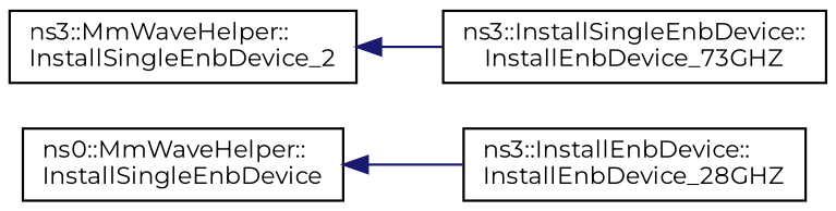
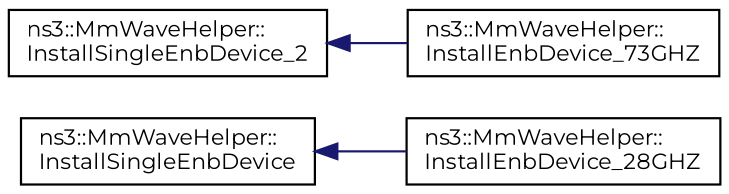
  digraph {
    fontname=Montserrat
    rankdir=LR
    node [color=black fillcolor=white fontname=Montserrat fontsize=10 shape=record style=filled]
    edge [color=midnightblue dir=back fontname=Montserrat fontsize=10 labelfontname=Helvetica labelfontsize=10 style=solid]
-   n1 [height=0.2 label="ns0::MmWaveHelper::\lInstallSingleEnbDevice" width=0.4]
-   n2 [height=0.2 label="ns3::InstallEnbDevice::\lInstallEnbDevice_28GHZ" width=0.4]
+   n1 [height=0.2 label="ns3::MmWaveHelper::\lInstallSingleEnbDevice" width=0.4]
+   n2 [height=0.2 label="ns3::MmWaveHelper::\lInstallEnbDevice_28GHZ" width=0.4]
    n3 [height=0.2 label="ns3::MmWaveHelper::\lInstallSingleEnbDevice_2" width=0.4]
-   n4 [height=0.2 label="ns3::InstallSingleEnbDevice::\lInstallEnbDevice_73GHZ" width=0.4]
+   n4 [height=0.2 label="ns3::MmWaveHelper::\lInstallEnbDevice_73GHZ" width=0.4]
    n1 -> n2
    n3 -> n4
  }
